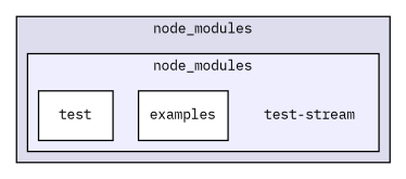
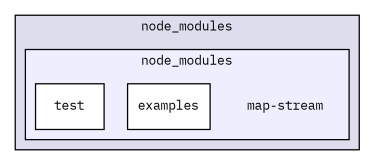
  digraph {
    compound=true
    fontname="IBM Plex Mono"
    node [fontname="IBM Plex Mono" fontsize=10 shape=box color=black fillcolor=white style=filled]
-   n1 [label="test-stream" shape=plaintext color="" fillcolor="" style=""]
+   n1 [label="map-stream" shape=plaintext color="" fillcolor="" style=""]
    n2 [label=examples]
    n3 [label=test]
    subgraph cluster_1 {
      bgcolor="#ddddee"
      fontsize=10
      label=node_modules
      pencolor=black
      subgraph cluster_2 {
        bgcolor="#eeeeff"
        fontsize=10
        pencolor=black
        n1
        n2
        n3
      }
    }
  }
